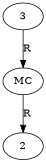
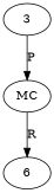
  digraph {
    node [t=Project]
    n1 [l=719 label=MC s="setPackageInfo()"]
-   2 [n=p]
+   2 [n=p label=6]
    3 [t=String v=pkg1]
    n1 -> 2 [label=R]
-   3 -> n1 [label=R]
+   3 -> n1 [label=P]
  }
